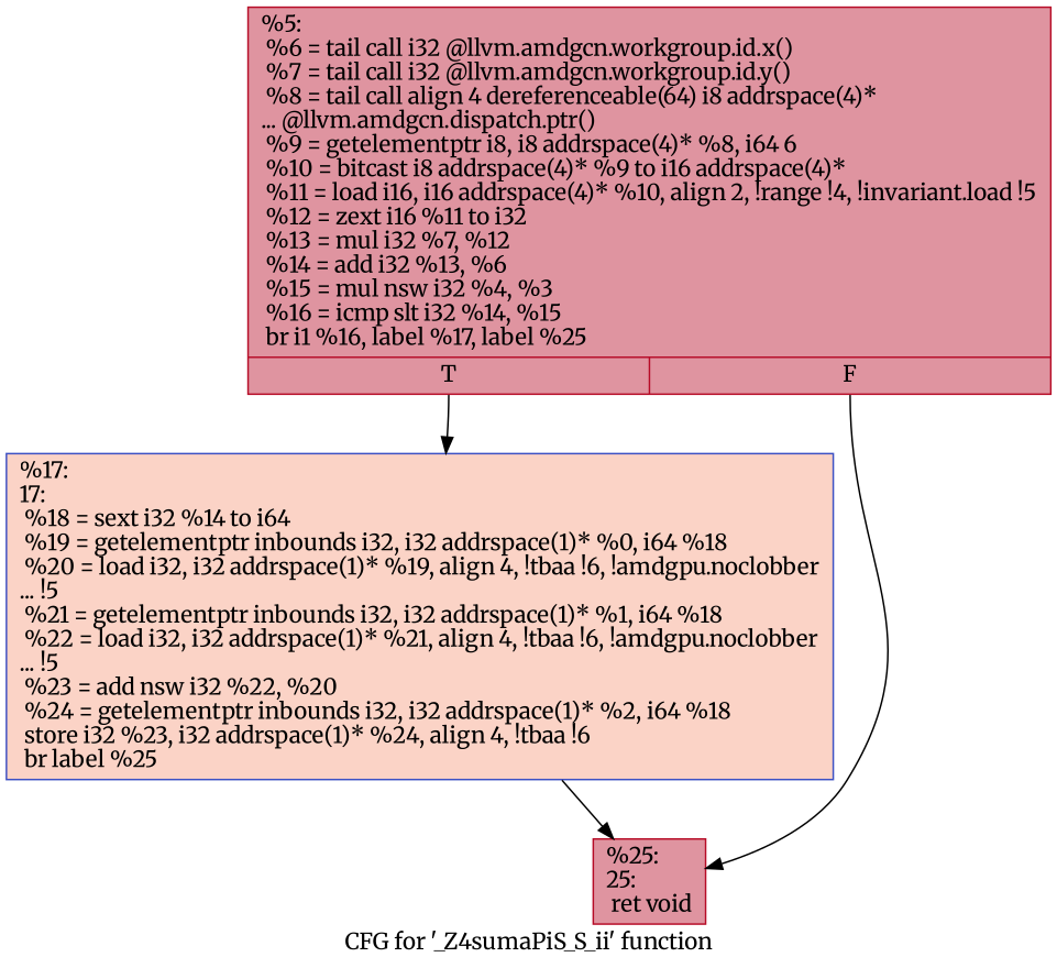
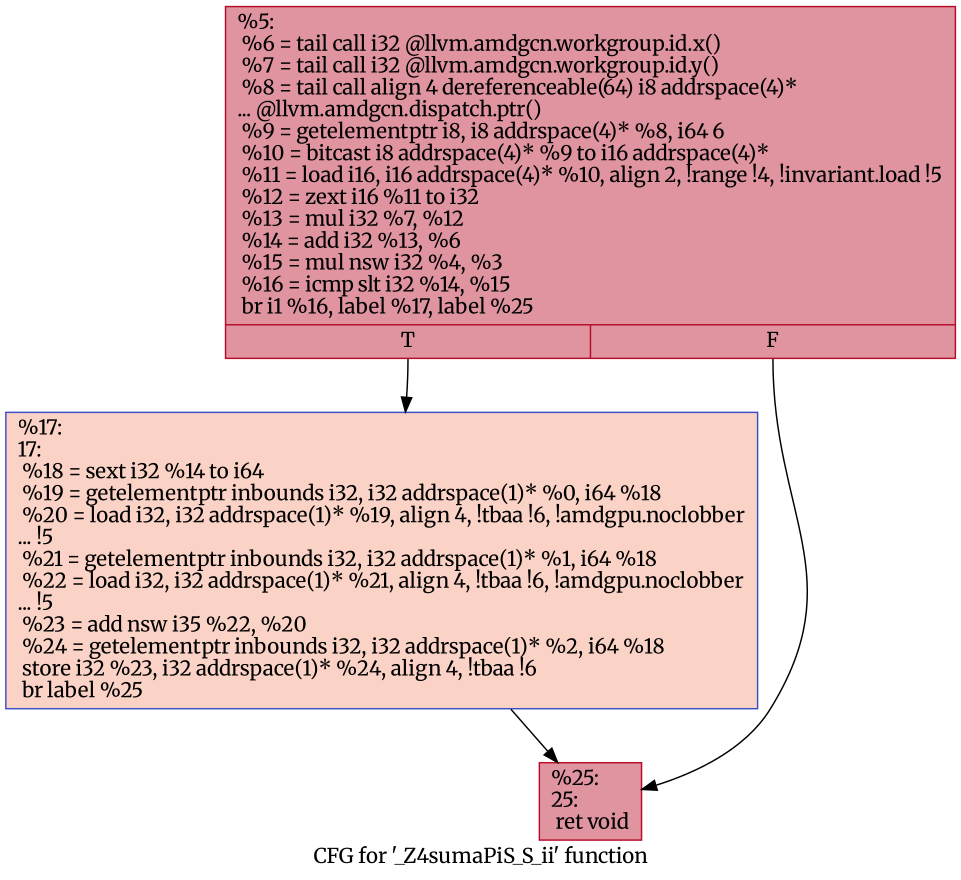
  digraph {
    label="CFG for '_Z4sumaPiS_S_ii' function"
    fontname=Merriweather
    node [color="#b70d28ff" fillcolor="#b70d2870" shape=record style=filled fontname=Merriweather]
    edge [fontname=Merriweather]
    n1 [label="{%5:\l  %6 = tail call i32 @llvm.amdgcn.workgroup.id.x()\l  %7 = tail call i32 @llvm.amdgcn.workgroup.id.y()\l  %8 = tail call align 4 dereferenceable(64) i8 addrspace(4)*\l... @llvm.amdgcn.dispatch.ptr()\l  %9 = getelementptr i8, i8 addrspace(4)* %8, i64 6\l  %10 = bitcast i8 addrspace(4)* %9 to i16 addrspace(4)*\l  %11 = load i16, i16 addrspace(4)* %10, align 2, !range !4, !invariant.load !5\l  %12 = zext i16 %11 to i32\l  %13 = mul i32 %7, %12\l  %14 = add i32 %13, %6\l  %15 = mul nsw i32 %4, %3\l  %16 = icmp slt i32 %14, %15\l  br i1 %16, label %17, label %25\l|{<s0>T|<s1>F}}"]
-   n2 [color="#3d50c3ff" fillcolor="#f59c7d70" label="{%17:\l17:                                               \l  %18 = sext i32 %14 to i64\l  %19 = getelementptr inbounds i32, i32 addrspace(1)* %0, i64 %18\l  %20 = load i32, i32 addrspace(1)* %19, align 4, !tbaa !6, !amdgpu.noclobber\l... !5\l  %21 = getelementptr inbounds i32, i32 addrspace(1)* %1, i64 %18\l  %22 = load i32, i32 addrspace(1)* %21, align 4, !tbaa !6, !amdgpu.noclobber\l... !5\l  %23 = add nsw i32 %22, %20\l  %24 = getelementptr inbounds i32, i32 addrspace(1)* %2, i64 %18\l  store i32 %23, i32 addrspace(1)* %24, align 4, !tbaa !6\l  br label %25\l}"]
+   n2 [color="#3d50c3ff" fillcolor="#f59c7d70" label="{%17:\l17:                                               \l  %18 = sext i32 %14 to i64\l  %19 = getelementptr inbounds i32, i32 addrspace(1)* %0, i64 %18\l  %20 = load i32, i32 addrspace(1)* %19, align 4, !tbaa !6, !amdgpu.noclobber\l... !5\l  %21 = getelementptr inbounds i32, i32 addrspace(1)* %1, i64 %18\l  %22 = load i32, i32 addrspace(1)* %21, align 4, !tbaa !6, !amdgpu.noclobber\l... !5\l  %23 = add nsw i35 %22, %20\l  %24 = getelementptr inbounds i32, i32 addrspace(1)* %2, i64 %18\l  store i32 %23, i32 addrspace(1)* %24, align 4, !tbaa !6\l  br label %25\l}"]
    n3 [label="{%25:\l25:                                               \l  ret void\l}"]
    n1 -> n2 [tailport=s0]
    n1 -> n3 [tailport=s1]
    n2 -> n3
  }
